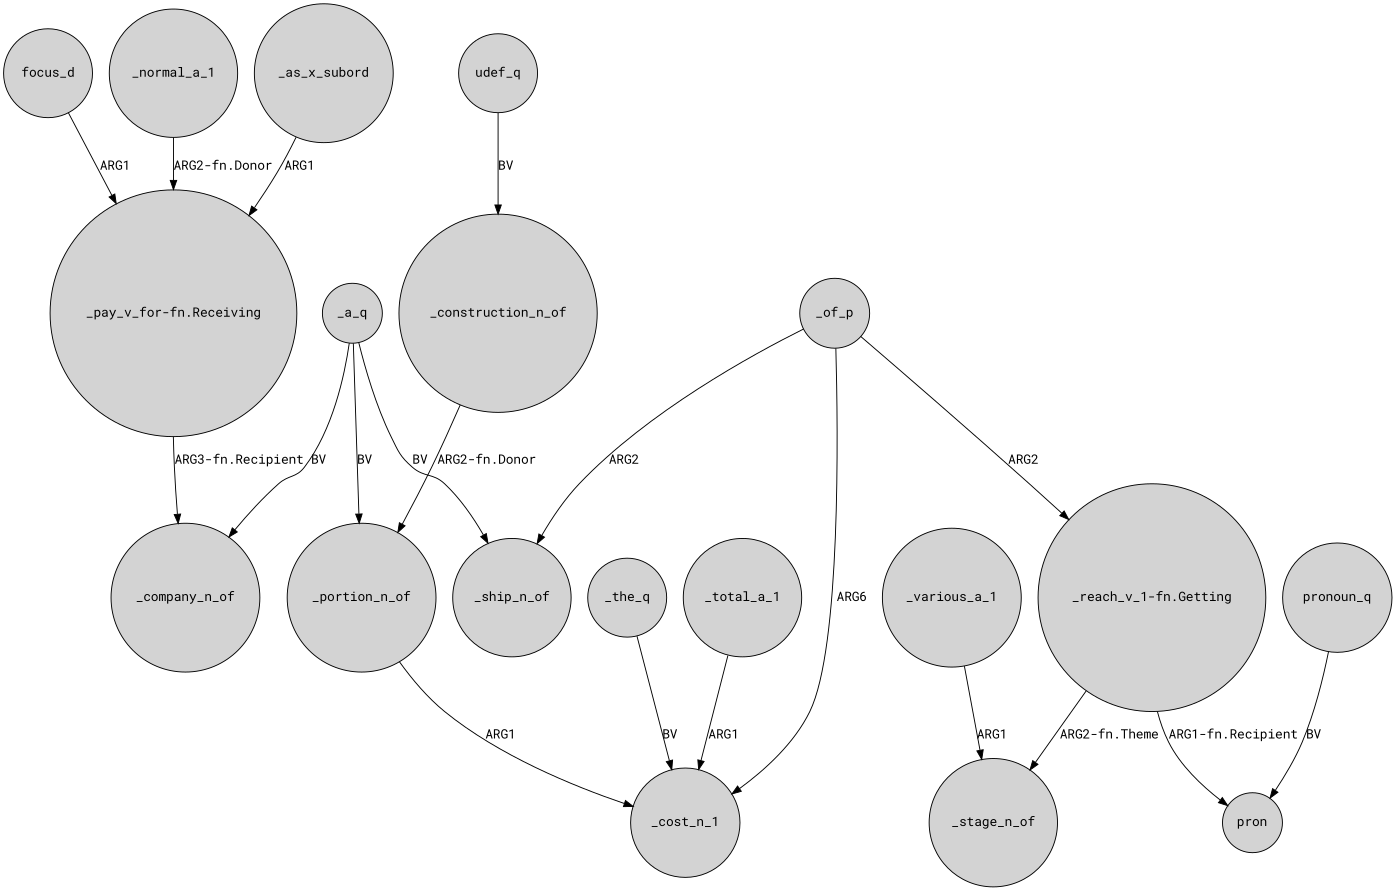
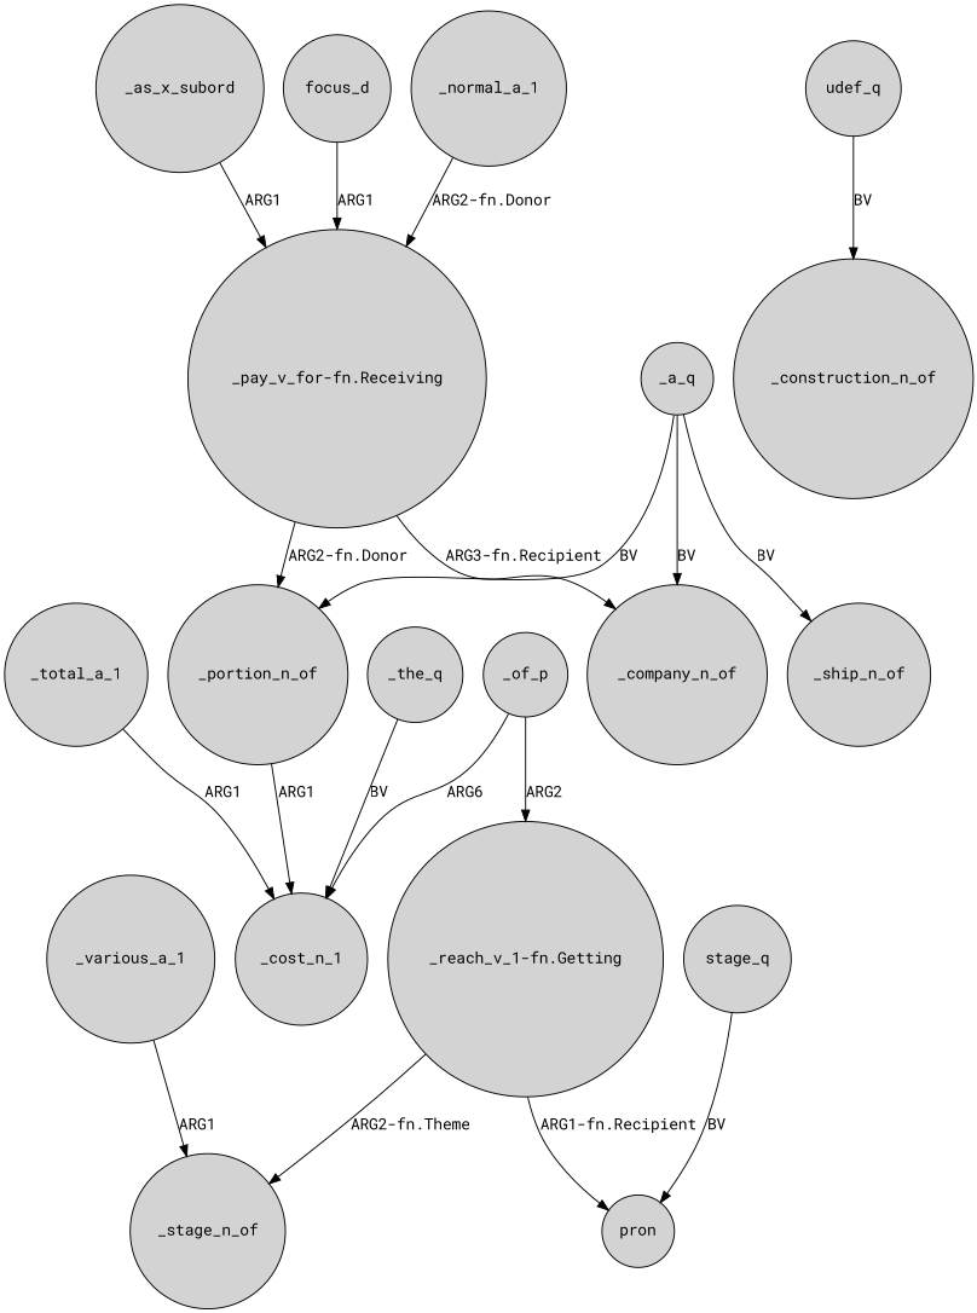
  digraph {
    fontname="Roboto Mono"
    node [fontname="Roboto Mono" shape=circle style=filled]
    edge [fontname="Roboto Mono"]
    _as_x_subord
    "_pay_v_for-fn.Receiving"
    _portion_n_of
    _company_n_of
    "_reach_v_1-fn.Getting"
    _stage_n_of
    pron
    _cost_n_1
    _various_a_1
    _of_p
    _ship_n_of
    _the_q
    _total_a_1
    _a_q
    udef_q
    _construction_n_of
-   pronoun_q
+   pronoun_q [label=stage_q]
    focus_d
    _normal_a_1
    _as_x_subord -> "_pay_v_for-fn.Receiving" [label=ARG1]
-   _construction_n_of -> _portion_n_of [label="ARG2-fn.Donor"]
+   "_pay_v_for-fn.Receiving" -> _portion_n_of [label="ARG2-fn.Donor"]
    "_pay_v_for-fn.Receiving" -> _company_n_of [label="ARG3-fn.Recipient"]
    _portion_n_of -> _cost_n_1 [label=ARG1]
    "_reach_v_1-fn.Getting" -> _stage_n_of [label="ARG2-fn.Theme"]
    "_reach_v_1-fn.Getting" -> pron [label="ARG1-fn.Recipient"]
    _various_a_1 -> _stage_n_of [label=ARG1]
    _of_p -> "_reach_v_1-fn.Getting" [label=ARG2]
    _of_p -> _cost_n_1 [label=ARG6]
-   _of_p -> _ship_n_of [label=ARG2]
    _the_q -> _cost_n_1 [label=BV]
    _total_a_1 -> _cost_n_1 [label=ARG1]
    _a_q -> _portion_n_of [label=BV]
    _a_q -> _company_n_of [label=BV]
    _a_q -> _ship_n_of [label=BV]
    udef_q -> _construction_n_of [label=BV]
    pronoun_q -> pron [label=BV]
    focus_d -> "_pay_v_for-fn.Receiving" [label=ARG1]
    _normal_a_1 -> "_pay_v_for-fn.Receiving" [label="ARG2-fn.Donor"]
  }
